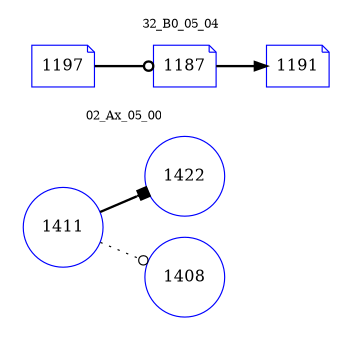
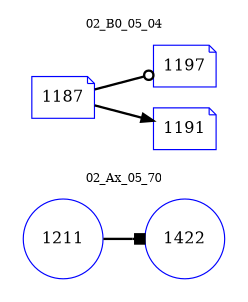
  digraph {
    rankdir=LR
    node [color=blue shape=circle]
    edge [arrowhead=odot color=black style=bold]
-   n1 [label=1411]
-   n2 [label=1408]
+   n1 [label=1211]
    n3 [label=1422]
    n4 [label=1187 shape=note]
    n5 [label=1191 shape=note]
    n6 [label=1197 shape=note]
    subgraph cluster_1 {
      color=white
      fontsize=10
-     label="02_Ax_05_00"
+     label="02_Ax_05_70"
      n1
-     n2
      n3
    }
    subgraph cluster_2 {
      color=white
      fontsize=10
-     label="32_B0_05_04"
+     label="02_B0_05_04"
      n4
      n5
      n6
    }
-   n1 -> n2 [style=dotted]
    n1 -> n3 [arrowhead=box]
    n4 -> n5 [arrowhead=normal]
-   n6 -> n4
+   n4 -> n6
  }
